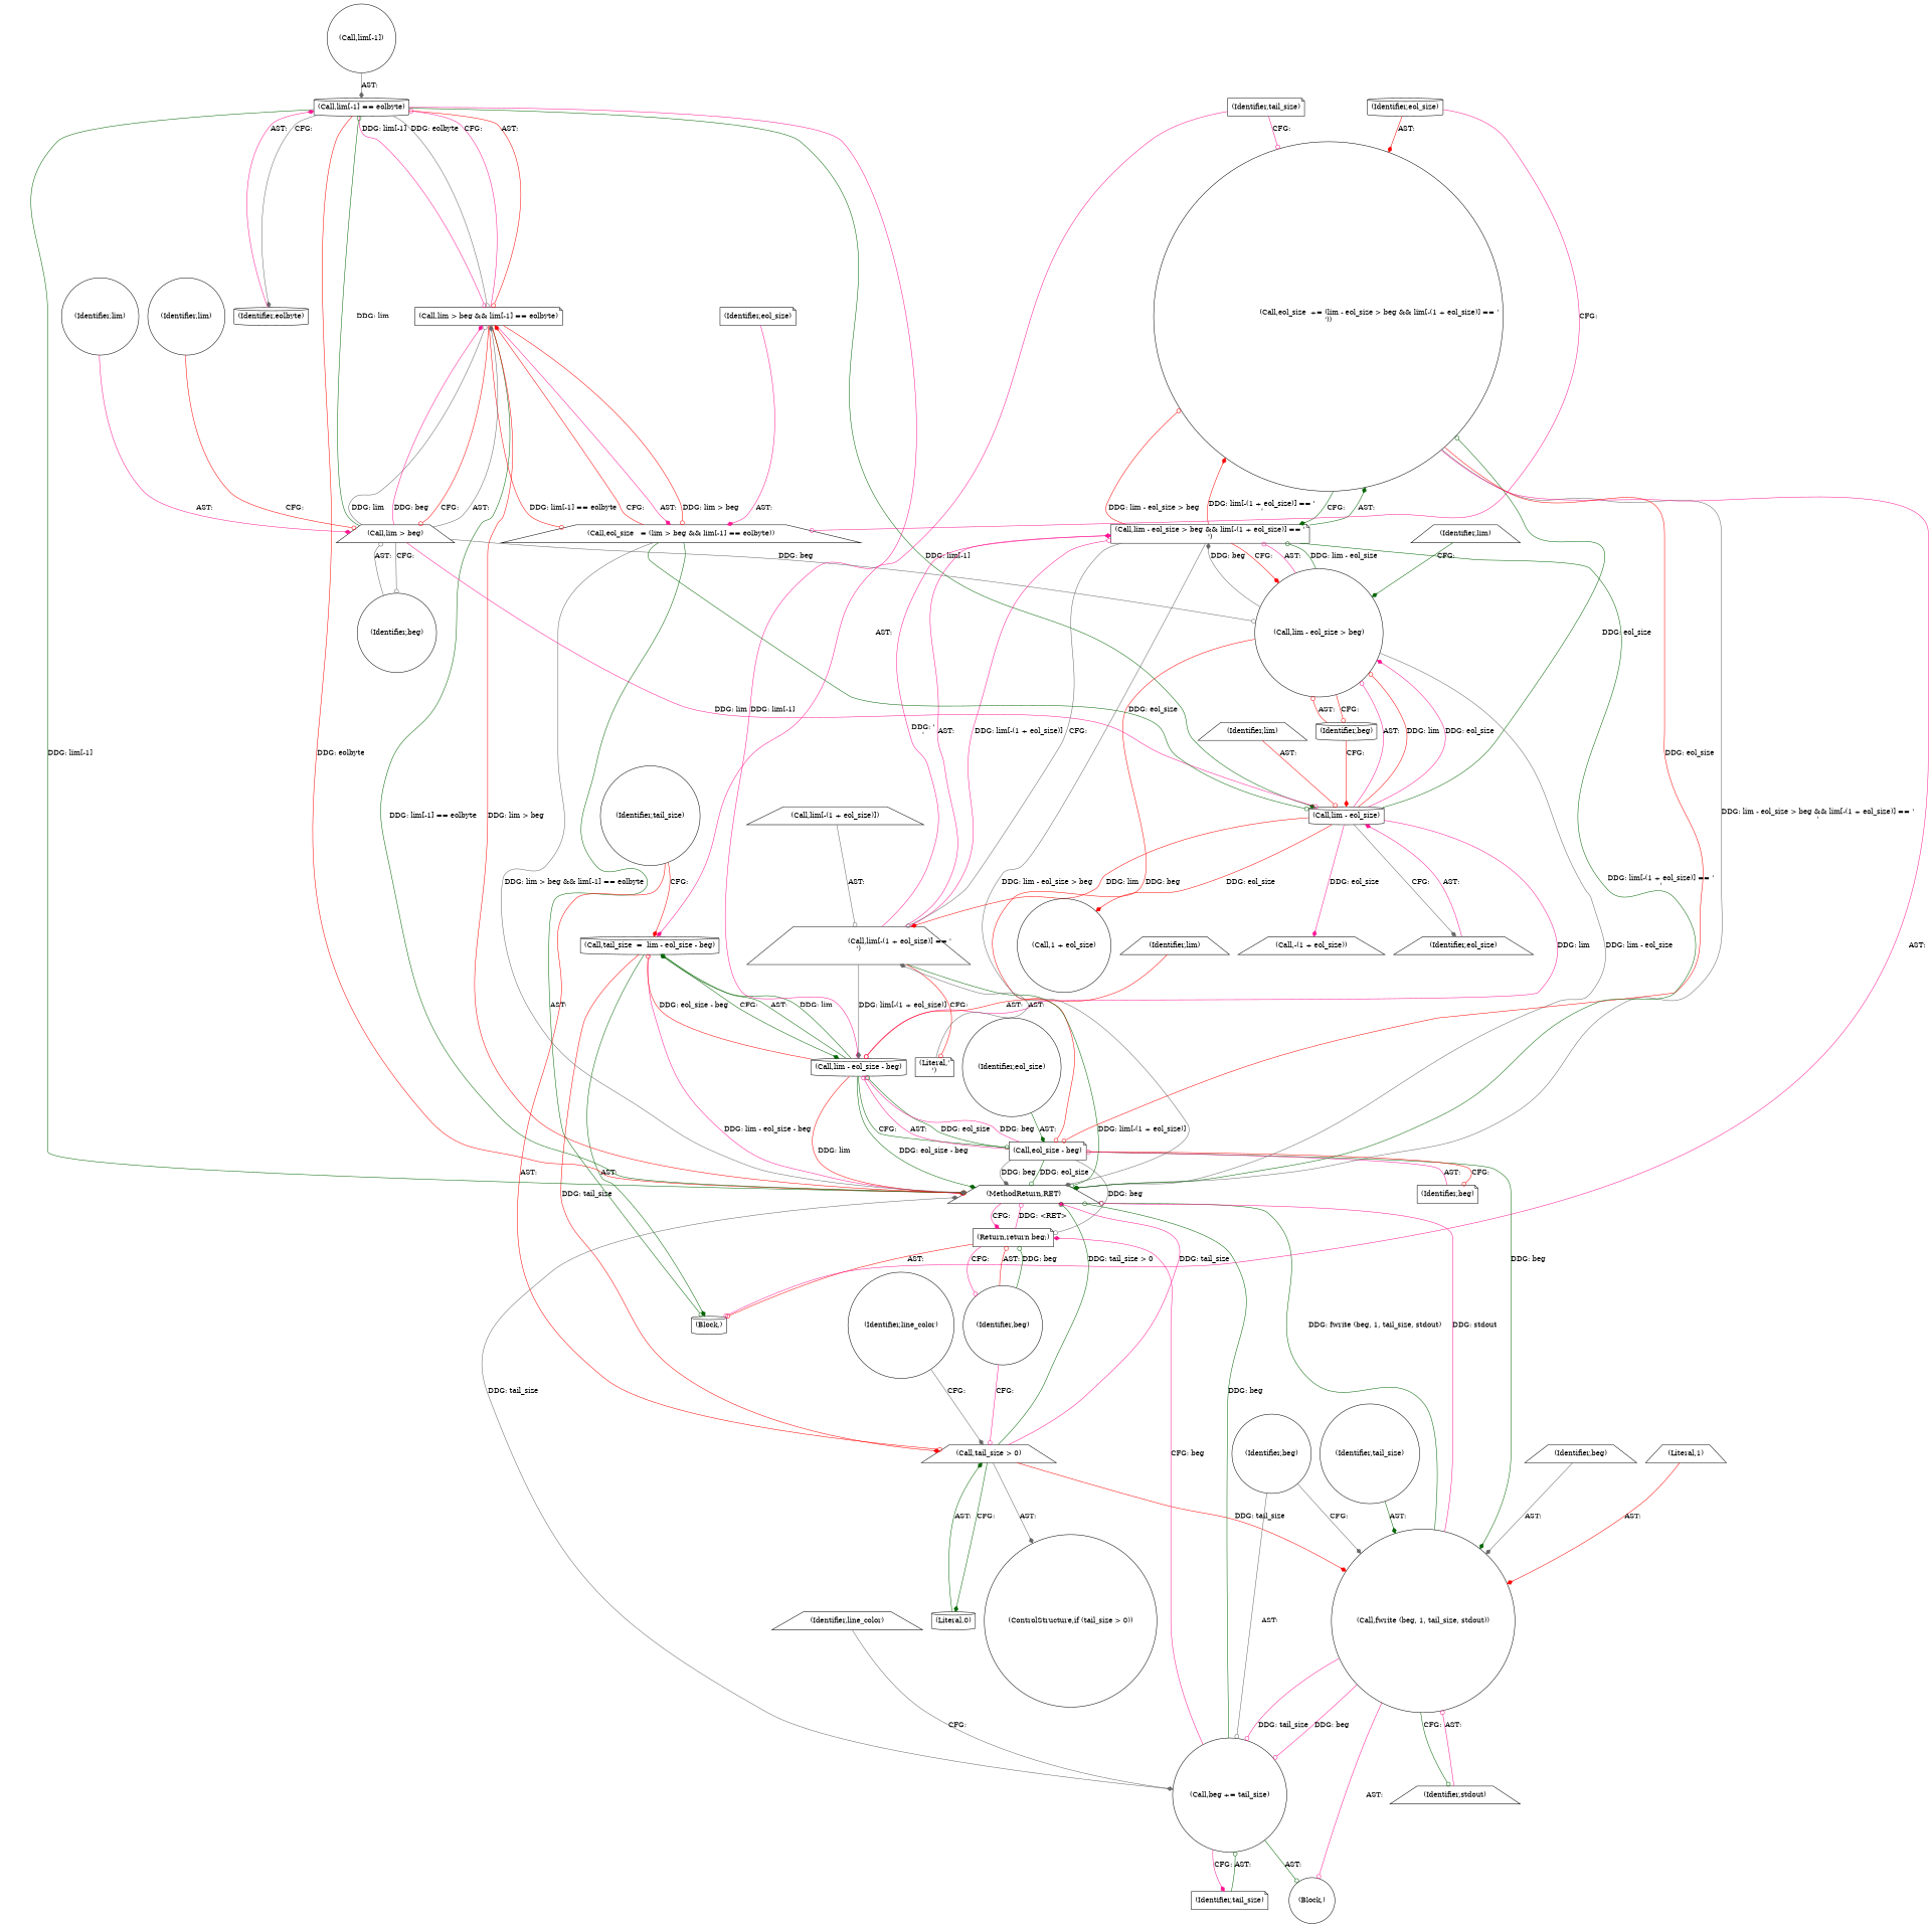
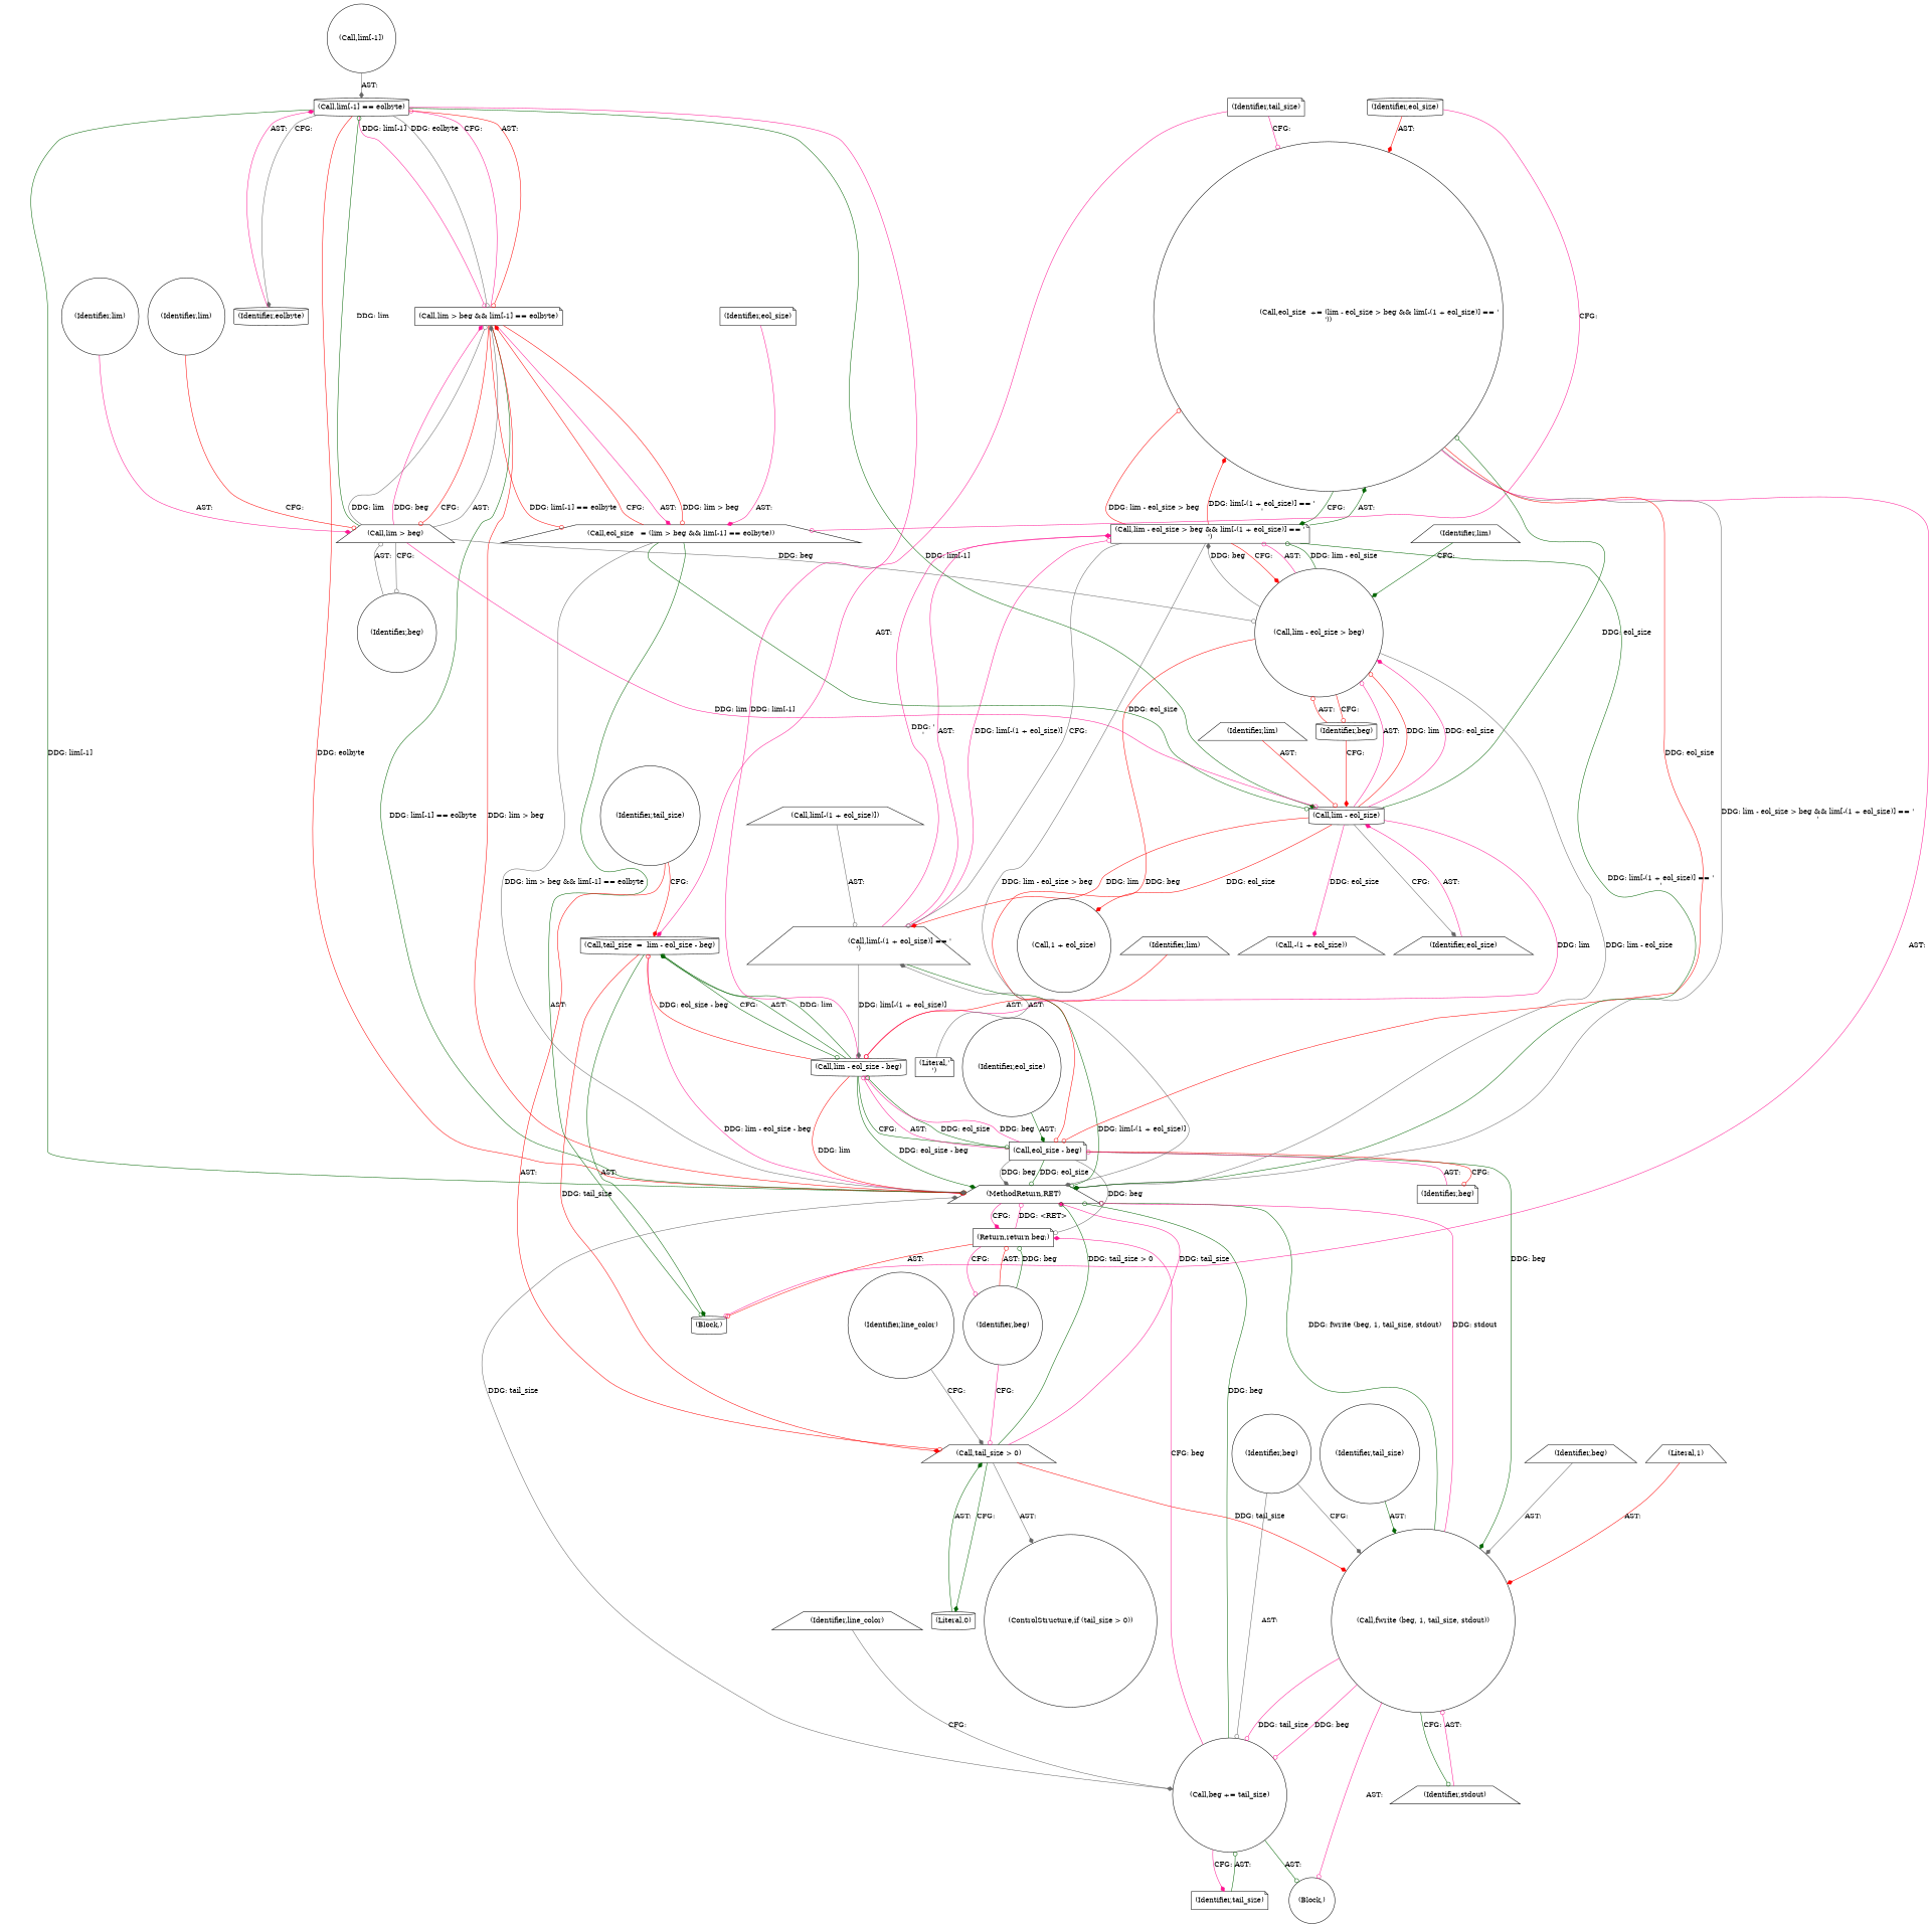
  digraph {
    node [shape=circle]
    edge [arrowhead=odot color=deeppink]
    n1 [label="(Call,tail_size  =  lim - eol_size - beg)" shape=cylinder]
    n2 [label="(Call,lim - eol_size - beg)" shape=cylinder]
    n3 [label="(Call,tail_size > 0)" shape=trapezium]
    n4 [label="(MethodReturn,RET)" shape=trapezium]
    n5 [label="(Block,)" shape=cylinder]
    n6 [label="(Call,eol_size - beg)" shape=note]
    n7 [label="(Call,fwrite (beg, 1, tail_size, stdout))"]
    n8 [label="(Literal,0)" shape=cylinder]
    n9 [label="(ControlStructure,if (tail_size > 0))"]
    n10 [label="(Return,return beg;)" shape=note]
    n11 [label="(Identifier,beg)" shape=note]
    n12 [label="(Call,lim[-1] == eolbyte)" shape=cylinder]
    n13 [label="(Call,lim - eol_size)" shape=cylinder]
    n14 [label="(Call,lim > beg && lim[-1] == eolbyte)" shape=note]
    n15 [label="(Identifier,eolbyte)" shape=cylinder]
    n16 [label="(Call,lim - eol_size > beg)"]
    n17 [label="(Call,lim[-(1 + eol_size)] == '\r')" shape=trapezium]
    n18 [label="(Call,eol_size  += (lim - eol_size > beg && lim[-(1 + eol_size)] == '\r'))"]
    n19 [label="(Call,-(1 + eol_size))" shape=trapezium]
    n20 [label="(Identifier,eol_size)" shape=trapezium]
    n21 [label="(Call,1 + eol_size)"]
    n22 [label="(Call,lim > beg)" shape=trapezium]
    n23 [label="(Call,eol_size   = (lim > beg && lim[-1] == eolbyte))" shape=trapezium]
    n24 [label="(Identifier,beg)"]
    n25 [label="(Call,lim - eol_size > beg && lim[-(1 + eol_size)] == '\r')" shape=note]
    n26 [label="(Identifier,beg)" shape=cylinder]
    n27 [label="(Literal,'\r')" shape=note]
    n28 [label="(Call,beg += tail_size)"]
    n29 [label="(Block,)"]
    n30 [label="(Identifier,stdout)" shape=trapezium]
    n31 [label="(Identifier,beg)"]
    n32 [label="(Identifier,tail_size)" shape=note]
    n33 [label="(Identifier,eol_size)" shape=note]
    n34 [label="(Identifier,beg)" shape=trapezium]
    n35 [label="(Identifier,lim)"]
    n36 [label="(Literal,1)" shape=trapezium]
    n37 [label="(Identifier,tail_size)"]
    n38 [label="(Identifier,eol_size)" shape=cylinder]
    n39 [label="(Identifier,line_color)" shape=trapezium]
    n40 [label="(Identifier,lim)" shape=trapezium]
    n41 [label="(Identifier,beg)"]
    n42 [label="(Call,lim[-1])"]
    n43 [label="(Identifier,lim)" shape=trapezium]
    n44 [label="(Identifier,line_color)"]
    n45 [label="(Identifier,lim)" shape=trapezium]
    n46 [label="(Identifier,tail_size)" shape=note]
    n47 [label="(Identifier,eol_size)"]
    n48 [label="(Identifier,tail_size)"]
    n49 [label="(Call,lim[-(1 + eol_size)])" shape=trapezium]
    n50 [label="(Identifier,lim)"]
-   n1 -> n2 [arrowhead=diamond color=darkgreen label="CFG: "]
+   n1 -> n2 [color=darkgreen label="CFG: "]
    n1 -> n3 [arrowhead=diamond color=red label="DDG: tail_size"]
    n1 -> n4 [label="DDG: lim - eol_size - beg"]
    n1 -> n5 [arrowhead=diamond color=darkgreen label="AST: "]
    n2 -> n1 [color=darkgreen label="AST: "]
    n2 -> n1 [arrowhead=diamond color=darkgreen label="DDG: lim"]
    n2 -> n1 [color=red label="DDG: eol_size - beg"]
    n2 -> n4 [arrowhead=diamond color=red label="DDG: lim"]
    n2 -> n4 [arrowhead=diamond color=darkgreen label="DDG: eol_size - beg"]
    n2 -> n6 [color=darkgreen label="CFG: "]
    n3 -> n4 [arrowhead=diamond label="DDG: tail_size"]
    n3 -> n4 [color=darkgreen label="DDG: tail_size > 0"]
    n3 -> n7 [arrowhead=diamond color=red label="DDG: tail_size"]
    n3 -> n8 [arrowhead=diamond color=darkgreen label="CFG: "]
    n3 -> n9 [arrowhead=diamond color=gray40 label="AST: "]
    n4 -> n10 [arrowhead=diamond label="CFG: "]
    n6 -> n2 [label="AST: "]
    n6 -> n2 [color=darkgreen label="DDG: eol_size"]
    n6 -> n2 [label="DDG: beg"]
    n6 -> n4 [arrowhead=diamond color=gray40 label="DDG: beg"]
    n6 -> n4 [color=darkgreen label="DDG: eol_size"]
    n6 -> n7 [arrowhead=diamond color=darkgreen label="DDG: beg"]
    n6 -> n10 [color=gray40 label="DDG: beg"]
    n6 -> n11 [color=red label="CFG: "]
    n7 -> n4 [color=darkgreen label="DDG: fwrite (beg, 1, tail_size, stdout)"]
    n7 -> n4 [label="DDG: stdout"]
    n7 -> n28 [label="DDG: tail_size"]
    n7 -> n28 [label="DDG: beg"]
    n7 -> n29 [label="AST: "]
    n7 -> n30 [color=darkgreen label="CFG: "]
    n8 -> n3 [arrowhead=diamond color=darkgreen label="AST: "]
    n10 -> n4 [label="DDG: <RET>"]
    n10 -> n5 [color=red label="AST: "]
    n10 -> n31 [label="CFG: "]
    n11 -> n6 [label="AST: "]
-   n12 -> n2 [arrowhead=diamond label="DDG: lim[-1]"]
+   n12 -> n2 [label="DDG: lim[-1]"]
    n12 -> n4 [arrowhead=diamond color=darkgreen label="DDG: lim[-1]"]
    n12 -> n4 [color=red label="DDG: eolbyte"]
    n12 -> n13 [arrowhead=diamond color=darkgreen label="DDG: lim[-1]"]
    n12 -> n14 [color=red label="AST: "]
    n12 -> n14 [label="DDG: lim[-1]"]
    n12 -> n14 [color=gray40 label="DDG: eolbyte"]
    n12 -> n15 [arrowhead=diamond color=gray40 label="CFG: "]
    n13 -> n2 [label="DDG: lim"]
    n13 -> n16 [label="AST: "]
    n13 -> n16 [color=red label="DDG: lim"]
    n13 -> n16 [arrowhead=diamond label="DDG: eol_size"]
    n13 -> n17 [arrowhead=diamond color=red label="DDG: lim"]
    n13 -> n18 [color=darkgreen label="DDG: eol_size"]
    n13 -> n19 [arrowhead=diamond label="DDG: eol_size"]
    n13 -> n20 [arrowhead=diamond color=gray40 label="CFG: "]
    n13 -> n21 [arrowhead=diamond color=red label="DDG: eol_size"]
    n14 -> n4 [color=darkgreen label="DDG: lim[-1] == eolbyte"]
    n14 -> n4 [color=red label="DDG: lim > beg"]
    n14 -> n12 [label="CFG: "]
    n14 -> n22 [color=red label="CFG: "]
    n14 -> n23 [arrowhead=diamond label="AST: "]
    n14 -> n23 [color=red label="DDG: lim > beg"]
    n14 -> n23 [color=red label="DDG: lim[-1] == eolbyte"]
    n15 -> n12 [arrowhead=diamond label="AST: "]
    n16 -> n4 [arrowhead=diamond color=gray40 label="DDG: lim - eol_size"]
    n16 -> n6 [color=red label="DDG: beg"]
    n16 -> n25 [label="AST: "]
    n16 -> n25 [color=darkgreen label="DDG: lim - eol_size"]
    n16 -> n25 [arrowhead=diamond color=gray40 label="DDG: beg"]
    n16 -> n26 [color=red label="CFG: "]
    n17 -> n2 [arrowhead=diamond color=gray40 label="DDG: lim[-(1 + eol_size)]"]
    n17 -> n4 [color=darkgreen label="DDG: lim[-(1 + eol_size)]"]
    n17 -> n25 [arrowhead=diamond label="AST: "]
    n17 -> n25 [label="DDG: lim[-(1 + eol_size)]"]
    n17 -> n25 [arrowhead=diamond label="DDG: '\r'"]
-   n17 -> n27 [color=red label="CFG: "]
    n18 -> n4 [arrowhead=diamond color=gray40 label="DDG: lim - eol_size > beg && lim[-(1 + eol_size)] == '\r'"]
    n18 -> n5 [label="AST: "]
    n18 -> n6 [color=red label="DDG: eol_size"]
    n18 -> n25 [arrowhead=diamond color=darkgreen label="CFG: "]
    n20 -> n13 [arrowhead=diamond label="AST: "]
    n22 -> n12 [color=darkgreen label="DDG: lim"]
    n22 -> n13 [label="DDG: lim"]
    n22 -> n14 [arrowhead=diamond color=gray40 label="AST: "]
    n22 -> n14 [color=gray40 label="DDG: lim"]
    n22 -> n14 [arrowhead=diamond label="DDG: beg"]
    n22 -> n16 [color=gray40 label="DDG: beg"]
    n22 -> n24 [color=gray40 label="CFG: "]
    n23 -> n4 [arrowhead=diamond color=gray40 label="DDG: lim > beg && lim[-1] == eolbyte"]
    n23 -> n5 [color=darkgreen label="AST: "]
    n23 -> n13 [color=darkgreen label="DDG: eol_size"]
    n23 -> n14 [arrowhead=diamond color=red label="CFG: "]
    n24 -> n22 [color=gray40 label="AST: "]
    n25 -> n4 [arrowhead=diamond color=gray40 label="DDG: lim - eol_size > beg"]
    n25 -> n4 [arrowhead=diamond color=darkgreen label="DDG: lim[-(1 + eol_size)] == '\r'"]
    n25 -> n16 [arrowhead=diamond color=red label="CFG: "]
    n25 -> n17 [color=gray40 label="CFG: "]
    n25 -> n18 [arrowhead=diamond color=darkgreen label="AST: "]
    n25 -> n18 [color=red label="DDG: lim - eol_size > beg"]
    n25 -> n18 [arrowhead=diamond color=red label="DDG: lim[-(1 + eol_size)] == '\r'"]
    n26 -> n13 [arrowhead=diamond color=red label="CFG: "]
    n26 -> n16 [color=red label="AST: "]
    n27 -> n17 [arrowhead=diamond color=gray40 label="AST: "]
    n28 -> n4 [color=darkgreen label="DDG: beg"]
    n28 -> n4 [arrowhead=diamond color=gray40 label="DDG: tail_size"]
    n28 -> n10 [arrowhead=diamond label="CFG: beg"]
    n28 -> n29 [color=darkgreen label="AST: "]
    n28 -> n32 [arrowhead=diamond label="CFG: "]
    n30 -> n7 [label="AST: "]
    n31 -> n3 [label="CFG: "]
    n31 -> n10 [color=red label="AST: "]
    n31 -> n10 [color=darkgreen label="DDG: beg"]
    n32 -> n28 [color=darkgreen label="AST: "]
    n33 -> n23 [arrowhead=diamond label="AST: "]
    n34 -> n7 [arrowhead=diamond color=gray40 label="AST: "]
    n35 -> n22 [arrowhead=diamond label="AST: "]
    n36 -> n7 [arrowhead=diamond color=red label="AST: "]
    n37 -> n7 [arrowhead=diamond color=darkgreen label="AST: "]
    n38 -> n18 [arrowhead=diamond color=red label="AST: "]
    n38 -> n23 [label="CFG: "]
    n39 -> n28 [arrowhead=diamond color=gray40 label="CFG: "]
    n40 -> n2 [color=red label="AST: "]
    n41 -> n7 [arrowhead=diamond color=gray40 label="CFG: "]
    n41 -> n28 [color=gray40 label="AST: "]
    n42 -> n12 [arrowhead=diamond color=gray40 label="AST: "]
    n43 -> n16 [arrowhead=diamond color=darkgreen label="CFG: "]
    n44 -> n3 [arrowhead=diamond color=gray40 label="CFG: "]
    n45 -> n13 [color=red label="AST: "]
    n46 -> n1 [arrowhead=diamond label="AST: "]
    n46 -> n18 [label="CFG: "]
    n47 -> n6 [arrowhead=diamond color=darkgreen label="AST: "]
    n48 -> n1 [arrowhead=diamond color=red label="CFG: "]
    n48 -> n3 [color=red label="AST: "]
    n49 -> n17 [color=gray40 label="AST: "]
    n50 -> n22 [color=red label="CFG: "]
  }
